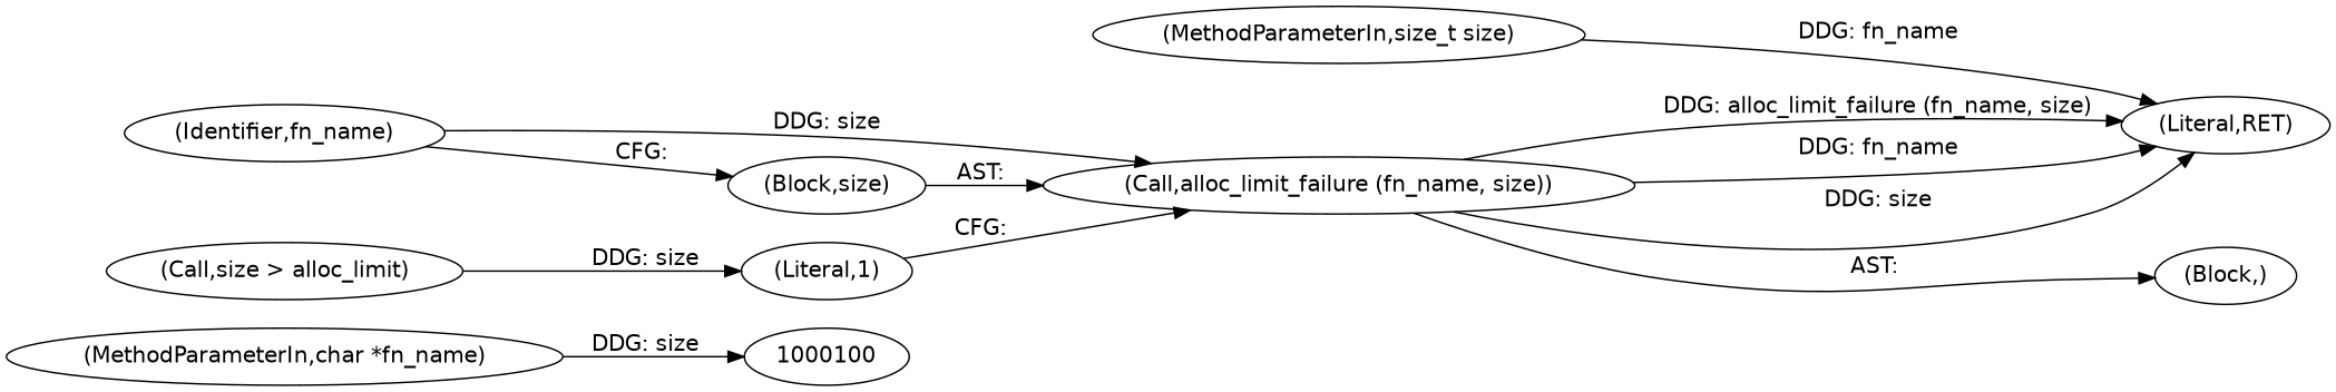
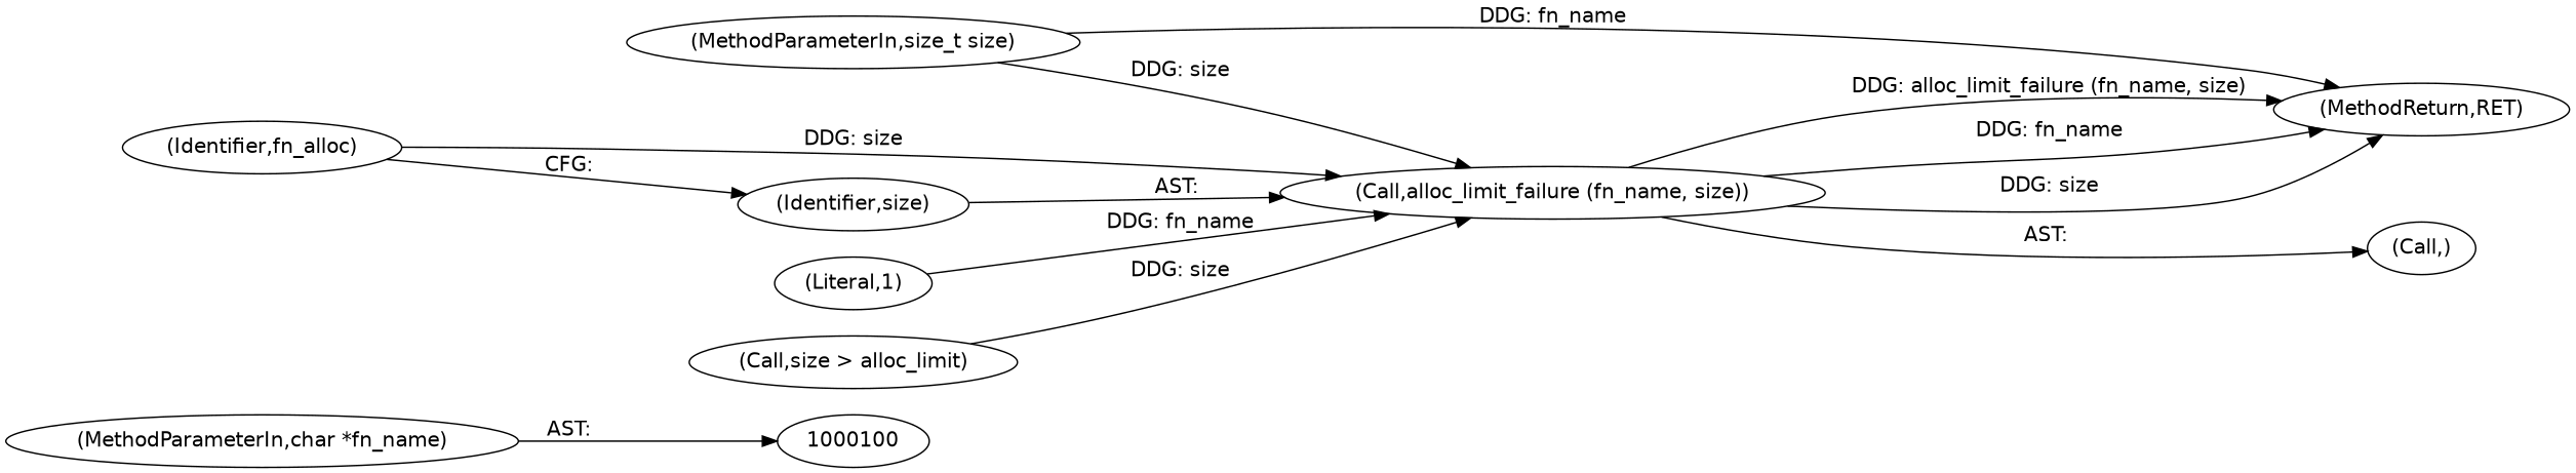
  digraph {
    fontname="DejaVu Sans"
    rankdir=LR
    node [fontname="DejaVu Sans"]
    edge [fontname="DejaVu Sans"]
    n1 [label="(MethodParameterIn,char *fn_name)"]
    1000100
    n3 [label="(Call,alloc_limit_failure (fn_name, size))"]
-   n4 [label="(Literal,RET)"]
-   n5 [label="(Block,)"]
-   n6 [label="(Block,size)"]
-   n7 [label="(Identifier,fn_name)"]
+   n4 [label="(MethodReturn,RET)"]
+   n5 [label="(Call,)"]
+   n6 [label="(Identifier,size)"]
+   n7 [label="(Identifier,fn_alloc)"]
    n8 [label="(Literal,1)"]
    n9 [label="(MethodParameterIn,size_t size)"]
    n10 [label="(Call,size > alloc_limit)"]
-   n1 -> 1000100 [label="DDG: size"]
+   n1 -> 1000100 [label="AST: "]
    n3 -> n4 [label="DDG: alloc_limit_failure (fn_name, size)"]
    n3 -> n4 [label="DDG: fn_name"]
    n3 -> n4 [label="DDG: size"]
    n3 -> n5 [label="AST: "]
    n6 -> n3 [label="AST: "]
    n7 -> n3 [label="DDG: size"]
    n7 -> n6 [label="CFG: "]
-   n8 -> n3 [label="CFG: "]
+   n8 -> n3 [label="DDG: fn_name"]
+   n9 -> n3 [label="DDG: size"]
    n9 -> n4 [label="DDG: fn_name"]
-   n10 -> n8 [label="DDG: size"]
+   n10 -> n3 [label="DDG: size"]
  }
